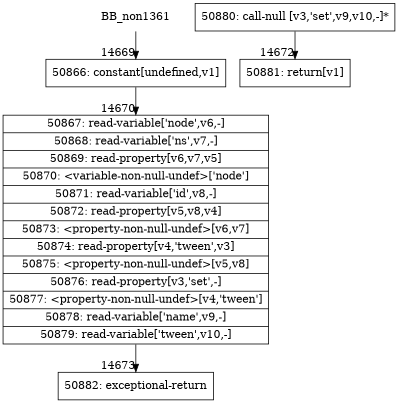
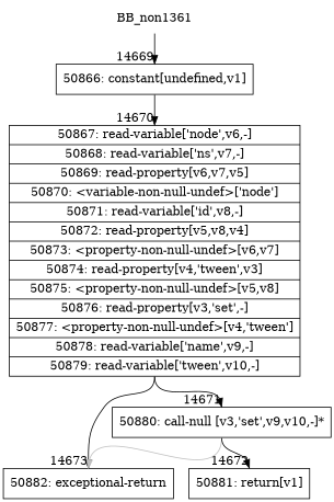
  digraph {
    rankdir=TD
    node [shape=record]
    edge [headport=n tailport=s]
    n1 [label=BB_non1361 shape=none]
    n2 [label="{50866: constant[undefined,v1]}"]
    n3 [label="{50867: read-variable['node',v6,-]|50868: read-variable['ns',v7,-]|50869: read-property[v6,v7,v5]|50870: \<variable-non-null-undef\>['node']|50871: read-variable['id',v8,-]|50872: read-property[v5,v8,v4]|50873: \<property-non-null-undef\>[v6,v7]|50874: read-property[v4,'tween',v3]|50875: \<property-non-null-undef\>[v5,v8]|50876: read-property[v3,'set',-]|50877: \<property-non-null-undef\>[v4,'tween']|50878: read-variable['name',v9,-]|50879: read-variable['tween',v10,-]}"]
    n4 [label="{50880: call-null [v3,'set',v9,v10,-]*}"]
    n5 [label="{50882: exceptional-return}"]
    n6 [label="{50881: return[v1]}"]
    n1 -> n2 [headlabel="    14669"]
    n2 -> n3 [headlabel="      14670"]
+   n3 -> n4 [headlabel="      14671"]
    n3 -> n5 [color=black headlabel="      14673"]
+   n4 -> n5 [color=gray]
    n4 -> n6 [headlabel="      14672"]
  }
